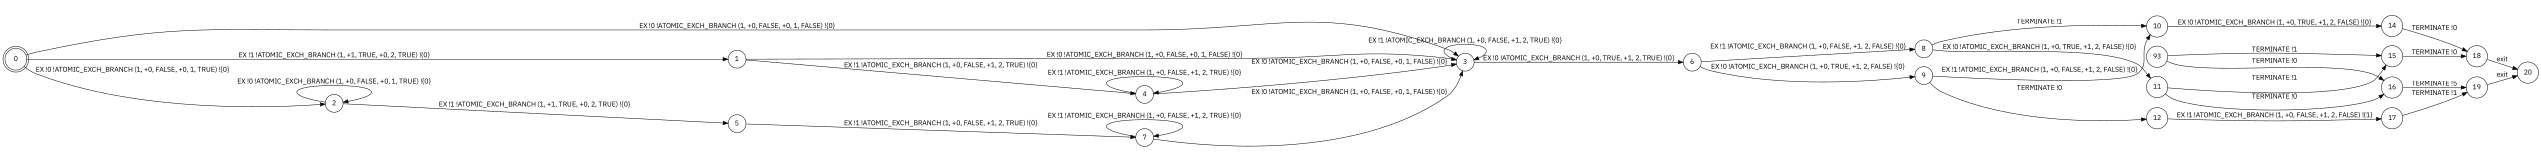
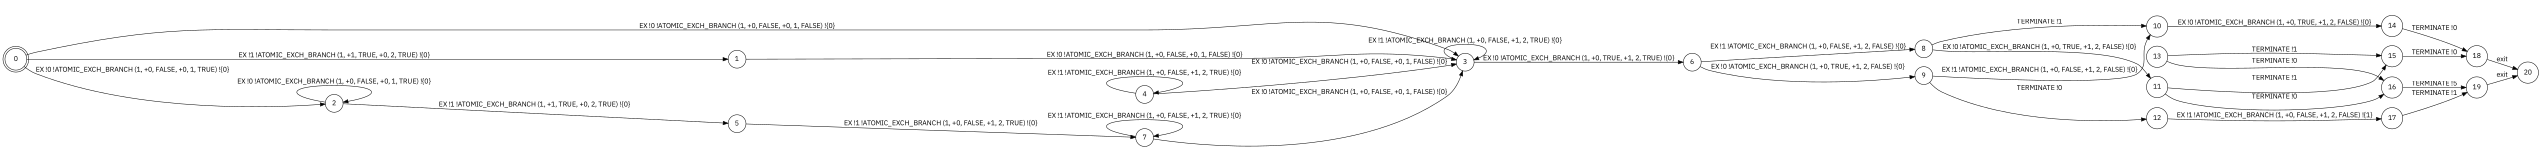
  digraph {
    fontname="IBM Plex Sans"
    rankdir=LR
    node [fontname="IBM Plex Sans" shape=circle]
    edge [fontname="IBM Plex Sans"]
    0 [peripheries=2]
    1
    2
    3
    4
    5
    6
    7
    8
    9
    10
    11
    12
    14
    15
    16
    17
-   13 [label=93]
+   13
    18
    19
    20
    0 -> 1 [label="EX !1 !ATOMIC_EXCH_BRANCH (1, +1, TRUE, +0, 2, TRUE) !{0}"]
    0 -> 2 [label="EX !0 !ATOMIC_EXCH_BRANCH (1, +0, FALSE, +0, 1, TRUE) !{0}"]
    0 -> 3 [label="EX !0 !ATOMIC_EXCH_BRANCH (1, +0, FALSE, +0, 1, FALSE) !{0}"]
    1 -> 3 [label="EX !0 !ATOMIC_EXCH_BRANCH (1, +0, FALSE, +0, 1, FALSE) !{0}"]
-   1 -> 4 [label="EX !1 !ATOMIC_EXCH_BRANCH (1, +0, FALSE, +1, 2, TRUE) !{0}"]
    2 -> 2 [label="EX !0 !ATOMIC_EXCH_BRANCH (1, +0, FALSE, +0, 1, TRUE) !{0}"]
    2 -> 5 [label="EX !1 !ATOMIC_EXCH_BRANCH (1, +1, TRUE, +0, 2, TRUE) !{0}"]
    3 -> 3 [label="EX !1 !ATOMIC_EXCH_BRANCH (1, +0, FALSE, +1, 2, TRUE) !{0}"]
    3 -> 6 [label="EX !0 !ATOMIC_EXCH_BRANCH (1, +0, TRUE, +1, 2, TRUE) !{0}"]
    4 -> 3 [label="EX !0 !ATOMIC_EXCH_BRANCH (1, +0, FALSE, +0, 1, FALSE) !{0}"]
    4 -> 4 [label="EX !1 !ATOMIC_EXCH_BRANCH (1, +0, FALSE, +1, 2, TRUE) !{0}"]
    5 -> 7 [label="EX !1 !ATOMIC_EXCH_BRANCH (1, +0, FALSE, +1, 2, TRUE) !{0}"]
    6 -> 8 [label="EX !1 !ATOMIC_EXCH_BRANCH (1, +0, FALSE, +1, 2, FALSE) !{0}"]
    6 -> 9 [label="EX !0 !ATOMIC_EXCH_BRANCH (1, +0, TRUE, +1, 2, FALSE) !{0}"]
    7 -> 3 [label="EX !0 !ATOMIC_EXCH_BRANCH (1, +0, FALSE, +0, 1, FALSE) !{0}"]
    7 -> 7 [label="EX !1 !ATOMIC_EXCH_BRANCH (1, +0, FALSE, +1, 2, TRUE) !{0}"]
    8 -> 10 [label="TERMINATE !1"]
    8 -> 11 [label="EX !0 !ATOMIC_EXCH_BRANCH (1, +0, TRUE, +1, 2, FALSE) !{0}"]
    9 -> 10 [label="EX !1 !ATOMIC_EXCH_BRANCH (1, +0, FALSE, +1, 2, FALSE) !{0}"]
    9 -> 12 [label="TERMINATE !0"]
    10 -> 14 [label="EX !0 !ATOMIC_EXCH_BRANCH (1, +0, TRUE, +1, 2, FALSE) !{0}"]
    11 -> 15 [label="TERMINATE !1"]
    11 -> 16 [label="TERMINATE !0"]
    12 -> 17 [label="EX !1 !ATOMIC_EXCH_BRANCH (1, +0, FALSE, +1, 2, FALSE) !{1}"]
    14 -> 18 [label="TERMINATE !0"]
    15 -> 18 [label="TERMINATE !0"]
    16 -> 19 [label="TERMINATE !5"]
    17 -> 19 [label="TERMINATE !1"]
    13 -> 15 [label="TERMINATE !1"]
    13 -> 16 [label="TERMINATE !0"]
    18 -> 20 [label=exit]
    19 -> 20 [label=exit]
  }
